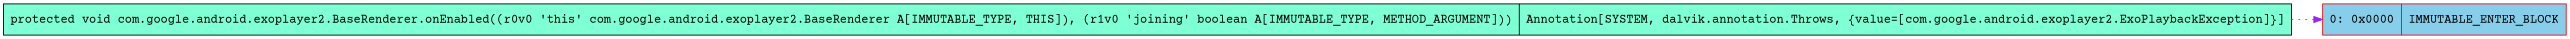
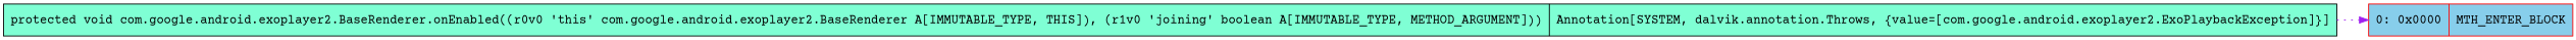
  digraph {
    rankdir=LR
    fontname="Courier Prime"
    node [shape=record style=filled fontname="Courier Prime"]
-   n1 [color=red label="{0\:\ 0x0000|IMMUTABLE_ENTER_BLOCK\l}" fillcolor=skyblue]
+   n1 [color=red label="{0\:\ 0x0000|MTH_ENTER_BLOCK\l}" fillcolor=skyblue]
    n2 [label="{protected void com.google.android.exoplayer2.BaseRenderer.onEnabled((r0v0 'this' com.google.android.exoplayer2.BaseRenderer A[IMMUTABLE_TYPE, THIS]), (r1v0 'joining' boolean A[IMMUTABLE_TYPE, METHOD_ARGUMENT]))  | Annotation[SYSTEM, dalvik.annotation.Throws, \{value=[com.google.android.exoplayer2.ExoPlaybackException]\}]\l}" fillcolor=aquamarine]
    subgraph cluster_1 {
      label="R(0)"
    }
    n2 -> n1 [color=purple style=dotted fontname="Courier Prime"]
  }
